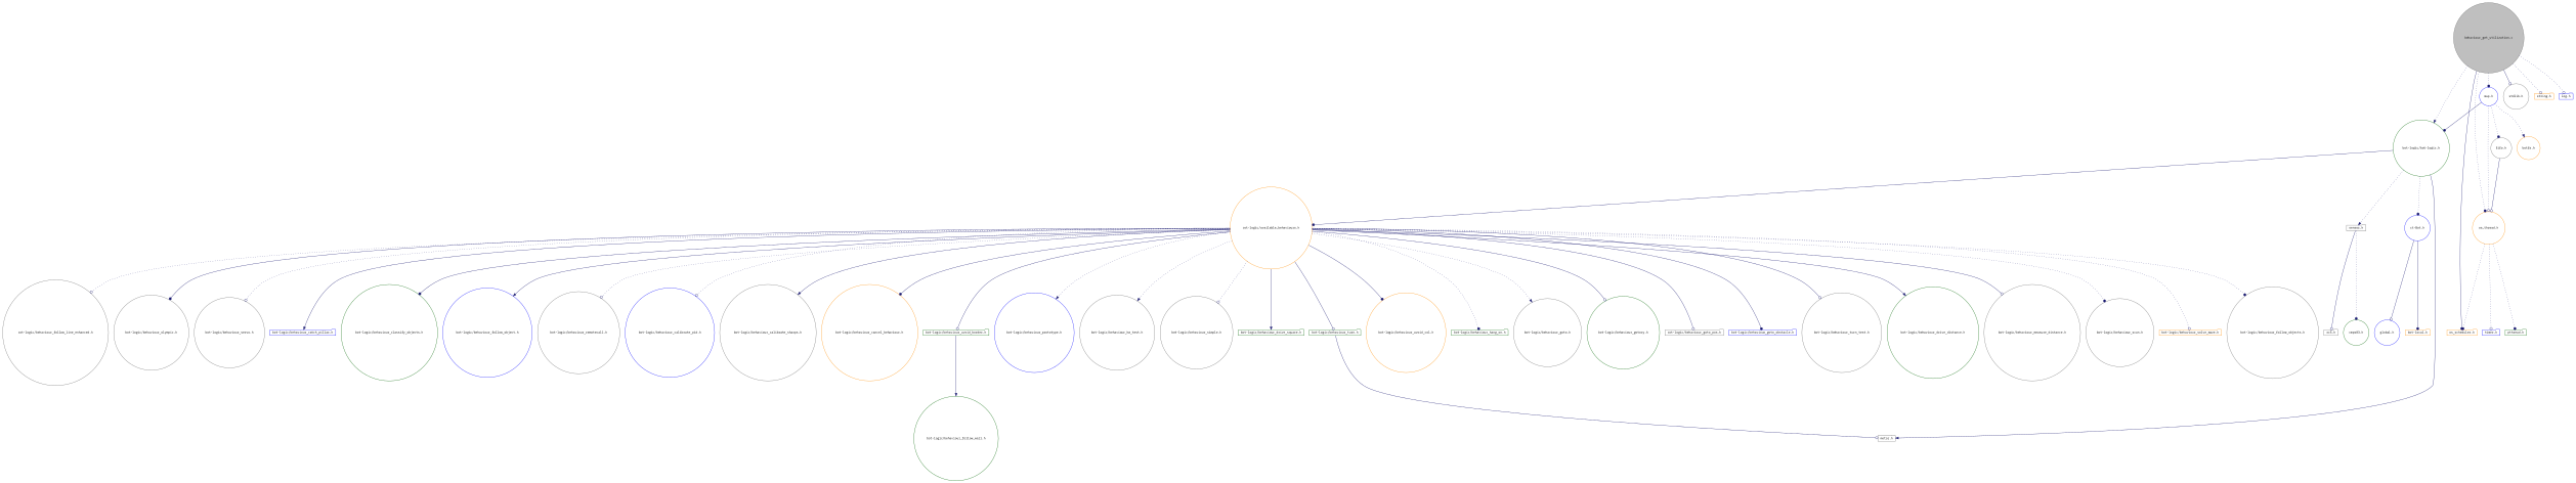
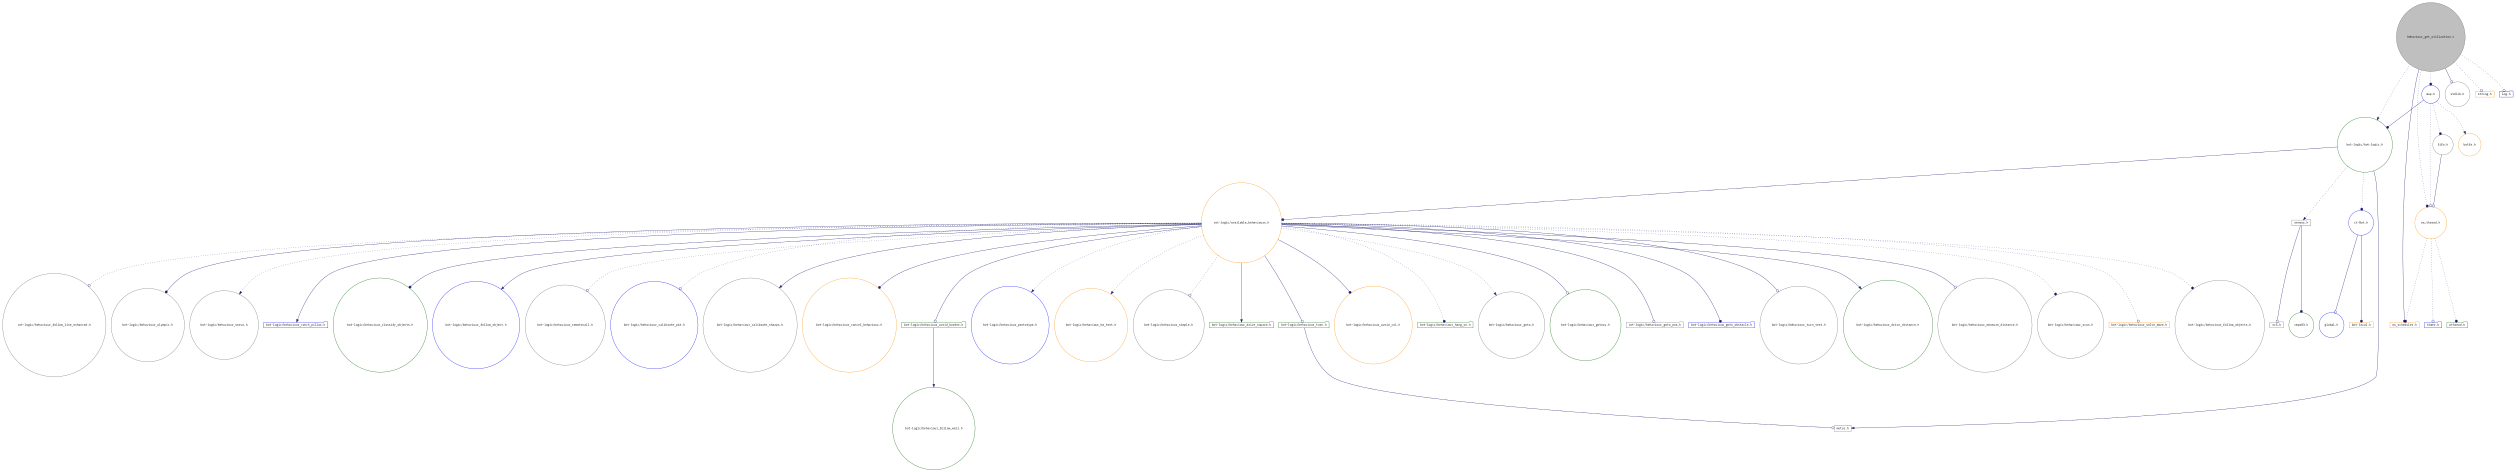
  digraph {
    fontname="IBM Plex Mono"
    node [color=gray40 fillcolor=white fontname="IBM Plex Mono" fontsize=10 shape=circle style=filled]
    edge [arrowhead=odot color=midnightblue fontname="IBM Plex Mono" fontsize=10 labelfontname=Helvetica labelfontsize=10 style=solid]
    n1 [fillcolor=grey75 fontcolor=black height=0.2 label="behaviour_get_utilization.c" width=0.4]
    n2 [color=darkgreen height=0.2 label="bot-logic/bot-logic.h" width=0.4]
    n3 [height=0.2 label="stdlib.h" width=0.4]
    n4 [color=darkorange height=0.2 label="string.h" shape=folder width=0.4]
    n5 [color=darkorange height=0.2 label="os_scheduler.h" shape=folder width=0.4]
    n6 [color=darkorange height=0.2 label="os_thread.h" width=0.4]
    n7 [color=blue height=0.2 label="log.h" shape=folder width=0.4]
    n8 [color=blue height=0.2 label="map.h" width=0.4]
    n9 [color=blue height=0.2 label="ct-Bot.h" width=0.4]
    n10 [height=0.2 label="motor.h" shape=folder width=0.4]
    n11 [height=0.2 label="sensor.h" shape=folder width=0.4]
    n12 [color=darkorange height=0.2 label="bot-logic/available_behaviours.h" width=0.4]
    n13 [color=blue height=0.2 label="timer.h" shape=folder width=0.4]
    n14 [color=darkgreen height=0.2 label="pthread.h" shape=folder width=0.4]
    n15 [height=0.2 label="fifo.h" width=0.4]
    n16 [color=darkorange height=0.2 label="botfs.h" width=0.4]
    n17 [color=blue height=0.2 label="global.h" width=0.4]
    n18 [color=darkorange height=0.2 label="bot-local.h" shape=folder width=0.4]
    n19 [height=0.2 label="rc5.h" shape=folder width=0.4]
    n20 [color=darkgreen height=0.2 label="cmps03.h" width=0.4]
    n21 [color=blue height=0.2 label="bot-logic/behaviour_prototype.h" width=0.4]
-   n22 [height=0.2 label="bot-logic/behaviour_hw_test.h" width=0.4]
+   n22 [color=darkorange height=0.2 label="bot-logic/behaviour_hw_test.h" width=0.4]
    n23 [height=0.2 label="bot-logic/behaviour_simple.h" width=0.4]
    n24 [color=darkgreen height=0.2 label="bot-logic/behaviour_drive_square.h" shape=folder width=0.4]
    n25 [color=darkgreen height=0.2 label="bot-logic/behaviour_avoid_border.h" shape=folder width=0.4]
    n26 [color=darkorange height=0.2 label="bot-logic/behaviour_avoid_col.h" width=0.4]
    n27 [color=darkgreen height=0.2 label="bot-logic/behaviour_hang_on.h" shape=folder width=0.4]
    n28 [height=0.2 label="bot-logic/behaviour_goto.h" width=0.4]
    n29 [color=darkgreen height=0.2 label="bot-logic/behaviour_gotoxy.h" width=0.4]
    n30 [height=0.2 label="bot-logic/behaviour_goto_pos.h" shape=folder width=0.4]
    n31 [color=blue height=0.2 label="bot-logic/behaviour_goto_obstacle.h" shape=folder width=0.4]
    n32 [color=darkgreen height=0.2 label="bot-logic/behaviour_turn.h" shape=folder width=0.4]
    n33 [height=0.2 label="bot-logic/behaviour_turn_test.h" width=0.4]
    n34 [color=darkgreen height=0.2 label="bot-logic/behaviour_drive_distance.h" width=0.4]
    n35 [height=0.2 label="bot-logic/behaviour_measure_distance.h" width=0.4]
    n36 [height=0.2 label="bot-logic/behaviour_scan.h" width=0.4]
    n37 [color=darkorange height=0.2 label="bot-logic/behaviour_solve_maze.h" shape=folder width=0.4]
    n38 [height=0.2 label="bot-logic/behaviour_follow_objects.h" width=0.4]
    n39 [height=0.2 label="bot-logic/behaviour_follow_line_enhanced.h" width=0.4]
    n40 [height=0.2 label="bot-logic/behaviour_olympic.h" width=0.4]
    n41 [height=0.2 label="bot-logic/behaviour_servo.h" width=0.4]
    n42 [color=blue height=0.2 label="bot-logic/behaviour_catch_pillar.h" shape=folder width=0.4]
    n43 [color=darkgreen height=0.2 label="bot-logic/behaviour_classify_objects.h" width=0.4]
    n44 [color=blue height=0.2 label="bot-logic/behaviour_follow_object.h" width=0.4]
    n45 [height=0.2 label="bot-logic/behaviour_remotecall.h" width=0.4]
    n46 [color=blue height=0.2 label="bot-logic/behaviour_calibrate_pid.h" width=0.4]
    n47 [height=0.2 label="bot-logic/behaviour_calibrate_sharps.h" width=0.4]
    n48 [color=darkorange height=0.2 label="bot-logic/behaviour_cancel_behaviour.h" width=0.4]
    n49 [color=darkgreen height=0.2 label="bot-logic/behaviour_follow_wall.h" width=0.4]
    n1 -> n2 [arrowhead=normal style=dotted]
    n1 -> n3
    n1 -> n4 [style=dotted]
    n1 -> n5 [arrowhead=dot]
    n1 -> n6 [arrowhead=dot style=dotted]
    n1 -> n7 [style=dotted]
    n1 -> n8 [arrowhead=dot style=dotted]
    n2 -> n9 [arrowhead=dot style=dotted]
    n2 -> n10 [arrowhead=normal]
    n2 -> n11 [arrowhead=normal style=dotted]
    n2 -> n12 [arrowhead=dot]
    n6 -> n5 [arrowhead=dot style=dotted]
    n6 -> n13 [style=dotted]
    n6 -> n14 [arrowhead=dot style=dotted]
    n8 -> n2 [arrowhead=dot]
    n8 -> n6 [style=dotted]
    n8 -> n15 [arrowhead=dot style=dotted]
    n8 -> n16 [arrowhead=normal style=dotted]
    n9 -> n17
    n9 -> n18 [arrowhead=dot]
    n11 -> n19
-   n11 -> n20 [arrowhead=dot style=dotted]
+   n11 -> n20 [arrowhead=dot]
    n12 -> n21 [arrowhead=normal style=dotted]
    n12 -> n22 [arrowhead=normal style=dotted]
    n12 -> n23 [style=dotted]
    n12 -> n24 [arrowhead=normal]
    n12 -> n25
    n12 -> n26 [arrowhead=dot]
    n12 -> n27 [arrowhead=dot style=dotted]
    n12 -> n28 [arrowhead=normal style=dotted]
    n12 -> n29
    n12 -> n30
    n12 -> n31 [arrowhead=dot]
    n12 -> n32
    n12 -> n33
    n12 -> n34 [arrowhead=normal]
    n12 -> n35
    n12 -> n36 [arrowhead=dot style=dotted]
    n12 -> n37 [style=dotted]
    n12 -> n38 [arrowhead=dot style=dotted]
    n12 -> n39 [style=dotted]
    n12 -> n40 [arrowhead=dot]
-   n12 -> n41 [style=dotted]
+   n12 -> n41 [arrowhead=normal style=dotted]
    n12 -> n42 [arrowhead=normal]
    n12 -> n43 [arrowhead=dot]
    n12 -> n44 [arrowhead=normal]
    n12 -> n45 [style=dotted]
    n12 -> n46 [style=dotted]
    n12 -> n47 [arrowhead=normal]
    n12 -> n48 [arrowhead=dot]
    n15 -> n6
    n25 -> n49 [arrowhead=normal]
    n32 -> n10
  }
